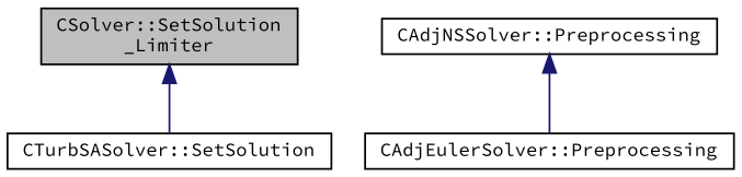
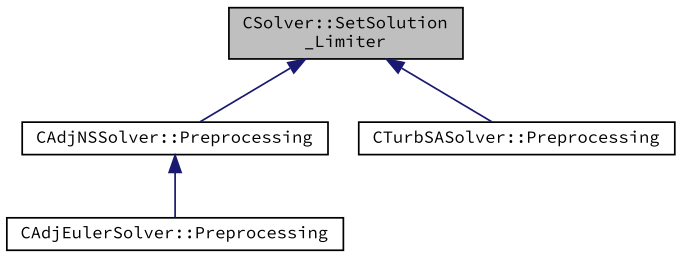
  digraph {
    fontname="Source Code Pro"
    rankdir=TB
    node [color=black fillcolor=white fontname="Source Code Pro" fontsize=10 shape=record style=filled]
    edge [color=midnightblue dir=back fontname="Source Code Pro" fontsize=10 labelfontname=Helvetica labelfontsize=10 style=solid]
    n1 [fillcolor=grey75 fontcolor=black height=0.2 label="CSolver::SetSolution\l_Limiter" width=0.4]
    n2 [height=0.2 label="CAdjNSSolver::Preprocessing" width=0.4]
-   n3 [height=0.2 label="CTurbSASolver::SetSolution" width=0.4]
+   n3 [height=0.2 label="CTurbSASolver::Preprocessing" width=0.4]
    n4 [height=0.2 label="CAdjEulerSolver::Preprocessing" width=0.4]
+   n1 -> n2
    n1 -> n3
    n2 -> n4
  }
